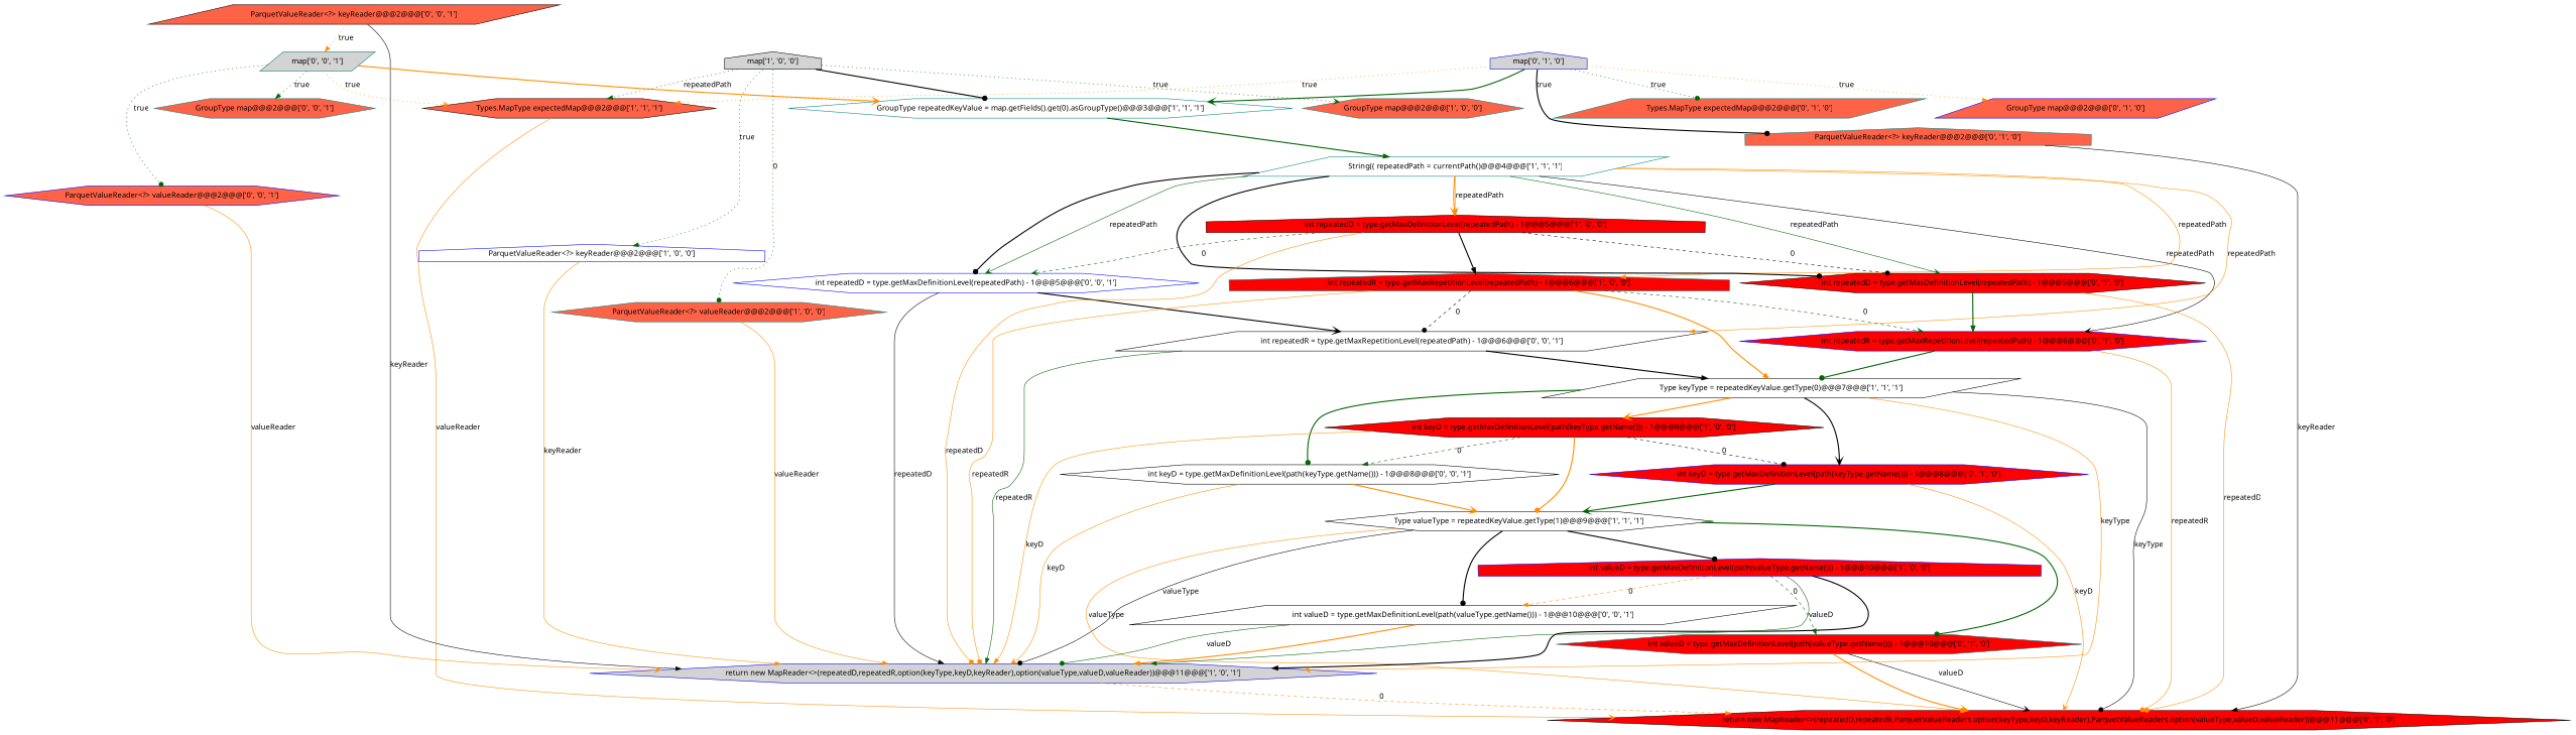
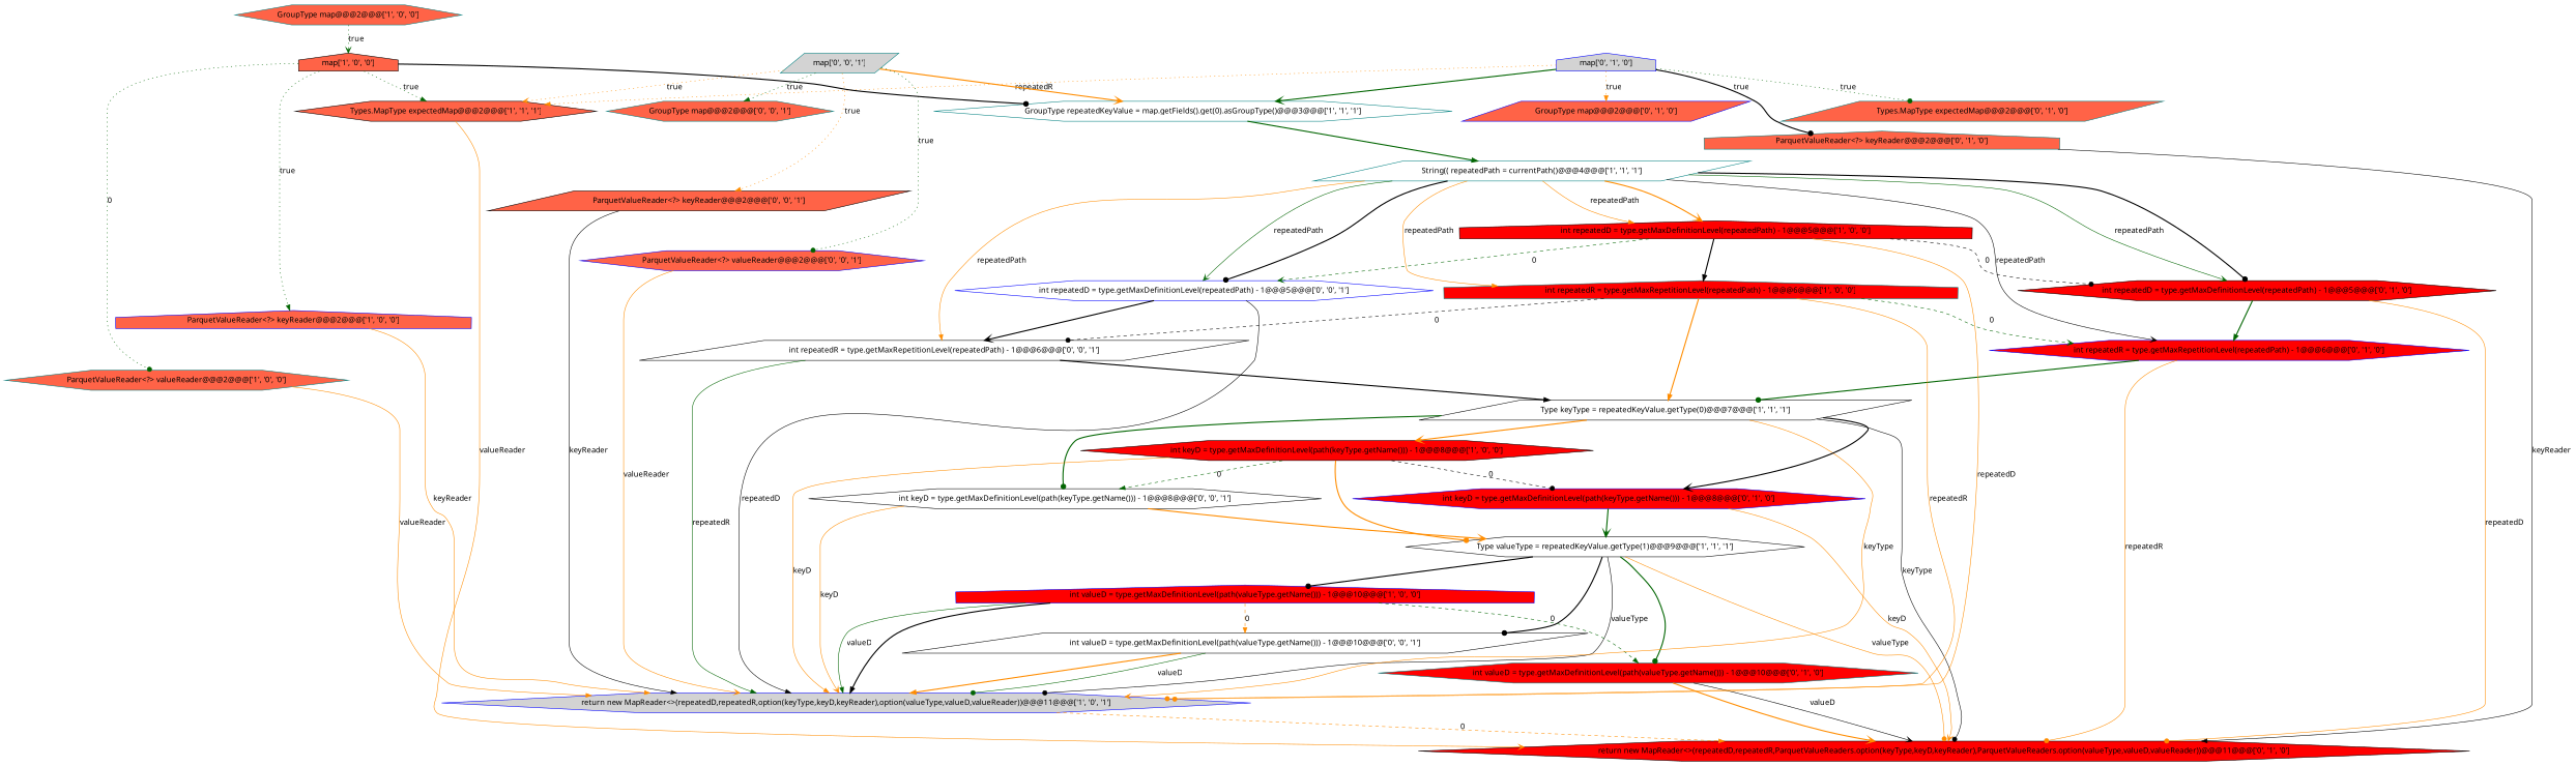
  digraph {
    fontname="Noto Sans"
    node [color=black fillcolor=tomato fontname="Noto Sans" shape=hexagon style=filled]
    edge [arrowhead=normal color=darkorange fontname="Noto Sans" style=solid]
    n1 [fillcolor=white label="Type valueType = repeatedKeyValue.getType(1)@@@9@@@['1', '1', '1']"]
    n2 [fillcolor=white label="int valueD = type.getMaxDefinitionLevel(path(valueType.getName())) - 1@@@10@@@['0', '0', '1']" shape=parallelogram]
    n3 [color=blue fillcolor=lightgray label="return new MapReader<>(repeatedD,repeatedR,option(keyType,keyD,keyReader),option(valueType,valueD,valueReader))@@@11@@@['1', '0', '1']"]
    n4 [color=teal fillcolor=red label="int valueD = type.getMaxDefinitionLevel(path(valueType.getName())) - 1@@@10@@@['0', '1', '0']"]
    n5 [fillcolor=red label="return new MapReader<>(repeatedD,repeatedR,ParquetValueReaders.option(keyType,keyD,keyReader),ParquetValueReaders.option(valueType,valueD,valueReader))@@@11@@@['0', '1', '0']"]
    n6 [color=blue fillcolor=red label="int valueD = type.getMaxDefinitionLevel(path(valueType.getName())) - 1@@@10@@@['1', '0', '0']" shape=house]
    n7 [label="Types.MapType expectedMap@@@2@@@['1', '1', '1']"]
    n8 [color=blue fillcolor=red label="int repeatedR = type.getMaxRepetitionLevel(repeatedPath) - 1@@@6@@@['0', '1', '0']"]
    n9 [fillcolor=white label="Type keyType = repeatedKeyValue.getType(0)@@@7@@@['1', '1', '1']" shape=parallelogram]
    n10 [color=blue fillcolor=red label="int keyD = type.getMaxDefinitionLevel(path(keyType.getName())) - 1@@@8@@@['0', '1', '0']"]
    n11 [fillcolor=red label="int keyD = type.getMaxDefinitionLevel(path(keyType.getName())) - 1@@@8@@@['1', '0', '0']"]
    n12 [fillcolor=white label="int keyD = type.getMaxDefinitionLevel(path(keyType.getName())) - 1@@@8@@@['0', '0', '1']"]
-   n13 [color=blue fillcolor=white label="ParquetValueReader<?> keyReader@@@2@@@['1', '0', '0']" shape=house]
+   n13 [color=blue label="ParquetValueReader<?> keyReader@@@2@@@['1', '0', '0']" shape=house]
    n14 [label="ParquetValueReader<?> keyReader@@@2@@@['0', '0', '1']" shape=parallelogram]
    n15 [color=teal fillcolor=white label="String(( repeatedPath = currentPath()@@@4@@@['1', '1', '1']" shape=parallelogram]
    n16 [color=blue fillcolor=white label="int repeatedD = type.getMaxDefinitionLevel(repeatedPath) - 1@@@5@@@['0', '0', '1']"]
    n17 [fillcolor=red label="int repeatedD = type.getMaxDefinitionLevel(repeatedPath) - 1@@@5@@@['1', '0', '0']" shape=house]
    n18 [color=teal fillcolor=red label="int repeatedR = type.getMaxRepetitionLevel(repeatedPath) - 1@@@6@@@['1', '0', '0']" shape=house]
    n19 [fillcolor=red label="int repeatedD = type.getMaxDefinitionLevel(repeatedPath) - 1@@@5@@@['0', '1', '0']"]
    n20 [fillcolor=white label="int repeatedR = type.getMaxRepetitionLevel(repeatedPath) - 1@@@6@@@['0', '0', '1']" shape=parallelogram]
    n21 [color=blue fillcolor=lightgray label="map['0', '1', '0']" shape=house]
    n22 [color=teal label="ParquetValueReader<?> keyReader@@@2@@@['0', '1', '0']" shape=house]
    n23 [color=teal label="Types.MapType expectedMap@@@2@@@['0', '1', '0']" shape=parallelogram]
    n24 [color=teal fillcolor=white label="GroupType repeatedKeyValue = map.getFields().get(0).asGroupType()@@@3@@@['1', '1', '1']"]
    n25 [color=blue label="GroupType map@@@2@@@['0', '1', '0']" shape=parallelogram]
    n26 [color=teal label="GroupType map@@@2@@@['1', '0', '0']"]
    n27 [color=teal fillcolor=lightgray label="map['0', '0', '1']" shape=parallelogram]
    n28 [color=blue label="ParquetValueReader<?> valueReader@@@2@@@['0', '0', '1']"]
    n29 [color=teal label="GroupType map@@@2@@@['0', '0', '1']"]
    n30 [color=teal label="ParquetValueReader<?> valueReader@@@2@@@['1', '0', '0']"]
-   n31 [fillcolor=lightgray label="map['1', '0', '0']" shape=house]
+   n31 [label="map['1', '0', '0']" shape=house]
    n1 -> n2 [arrowhead=dot color=black style=bold]
    n1 -> n3 [arrowhead=dot color=black label=valueType]
    n1 -> n4 [arrowhead=dot color=darkgreen style=bold]
    n1 -> n5 [arrowhead=dot label=valueType]
    n1 -> n6 [arrowhead=dot color=black style=bold]
    n2 -> n3 [style=bold]
    n2 -> n3 [arrowhead=dot color=darkgreen label=valueD]
    n3 -> n5 [label=0 style=dashed]
    n4 -> n5 [arrowhead=vee style=bold]
    n4 -> n5 [arrowhead=vee color=black label=valueD]
    n6 -> n2 [label=0 style=dashed]
    n6 -> n3 [color=black style=bold]
    n6 -> n3 [color=darkgreen label=valueD]
    n6 -> n4 [color=darkgreen label=0 style=dashed]
    n7 -> n5 [arrowhead=vee label=valueReader]
    n8 -> n5 [arrowhead=dot label=repeatedR]
    n8 -> n9 [arrowhead=dot color=darkgreen style=bold]
    n9 -> n3 [arrowhead=vee label=keyType]
    n9 -> n5 [arrowhead=dot color=black label=keyType]
    n9 -> n10 [arrowhead=vee color=black style=bold]
    n9 -> n11 [arrowhead=vee style=bold]
    n9 -> n12 [arrowhead=dot color=darkgreen style=bold]
    n10 -> n1 [arrowhead=vee color=darkgreen style=bold]
    n10 -> n5 [arrowhead=vee label=keyD]
    n11 -> n1 [arrowhead=dot style=bold]
    n11 -> n3 [label=keyD]
    n11 -> n10 [arrowhead=dot color=black label=0 style=dashed]
    n11 -> n12 [color=darkgreen label=0 style=dashed]
    n12 -> n1 [arrowhead=vee style=bold]
    n12 -> n3 [arrowhead=vee label=keyD]
    n13 -> n3 [label=keyReader]
    n14 -> n3 [color=black label=keyReader]
    n15 -> n8 [arrowhead=vee color=black label=repeatedPath]
    n15 -> n16 [arrowhead=vee color=darkgreen label=repeatedPath]
    n15 -> n16 [arrowhead=dot color=black style=bold]
    n15 -> n17 [arrowhead=vee style=bold]
    n15 -> n17 [label=repeatedPath]
    n15 -> n18 [label=repeatedPath]
    n15 -> n19 [arrowhead=dot color=black style=bold]
    n15 -> n19 [arrowhead=vee color=darkgreen label=repeatedPath]
    n15 -> n20 [label=repeatedPath]
    n16 -> n3 [color=black label=repeatedD]
    n16 -> n20 [arrowhead=vee color=black style=bold]
    n17 -> n3 [arrowhead=dot label=repeatedD]
    n17 -> n16 [arrowhead=vee color=darkgreen label=0 style=dashed]
    n17 -> n18 [color=black style=bold]
    n17 -> n19 [arrowhead=dot color=black label=0 style=dashed]
    n18 -> n3 [arrowhead=dot label=repeatedR]
    n18 -> n8 [arrowhead=vee color=darkgreen label=0 style=dashed]
    n18 -> n9 [style=bold]
    n18 -> n20 [arrowhead=dot color=black label=0 style=dashed]
    n19 -> n5 [arrowhead=dot label=repeatedD]
    n19 -> n8 [color=darkgreen style=bold]
    n20 -> n3 [color=darkgreen label=repeatedR]
    n20 -> n9 [color=black style=bold]
-   n21 -> n7 [label=true style=dotted]
+   n21 -> n7 [label=repeatedR style=dotted]
    n21 -> n22 [arrowhead=dot color=black label=true style=bold]
    n21 -> n23 [arrowhead=dot color=darkgreen label=true style=dotted]
    n21 -> n24 [arrowhead=vee color=darkgreen style=bold]
    n21 -> n25 [label=true style=dotted]
    n22 -> n5 [color=black label=keyReader]
    n24 -> n15 [color=darkgreen style=bold]
    n27 -> n7 [arrowhead=vee label=true style=dotted]
-   n14 -> n27 [label=true style=dotted]
+   n27 -> n14 [label=true style=dotted]
    n27 -> n24 [arrowhead=vee style=bold]
    n27 -> n28 [arrowhead=dot color=darkgreen label=true style=dotted]
    n27 -> n29 [color=darkgreen label=true style=dotted]
    n28 -> n3 [arrowhead=vee label=valueReader]
    n30 -> n3 [label=valueReader]
-   n31 -> n7 [color=darkgreen label=repeatedPath style=dotted]
+   n31 -> n7 [color=darkgreen label=true style=dotted]
    n31 -> n13 [color=darkgreen label=true style=dotted]
    n31 -> n24 [arrowhead=dot color=black style=bold]
-   n31 -> n26 [arrowhead=vee color=darkgreen label=true style=dotted]
+   n26 -> n31 [arrowhead=vee color=darkgreen label=true style=dotted]
    n31 -> n30 [arrowhead=dot color=darkgreen label=0 style=dotted]
  }
